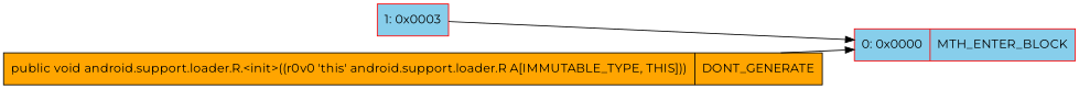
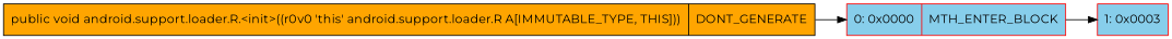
  digraph {
    rankdir=LR
    fontname=Montserrat
    node [color=red shape=record style=filled fillcolor=skyblue fontname=Montserrat]
    edge [fontname=Montserrat]
    n1 [label="{0\:\ 0x0000|MTH_ENTER_BLOCK\l}"]
    n2 [label="{1\:\ 0x0003}"]
    n3 [label="{public void android.support.loader.R.\<init\>((r0v0 'this' android.support.loader.R A[IMMUTABLE_TYPE, THIS]))  | DONT_GENERATE\l}" fillcolor=orange color=""]
    subgraph cluster_1 {
      label="R(0)"
    }
-   n2 -> n1
+   n1 -> n2
    n3 -> n1
  }
